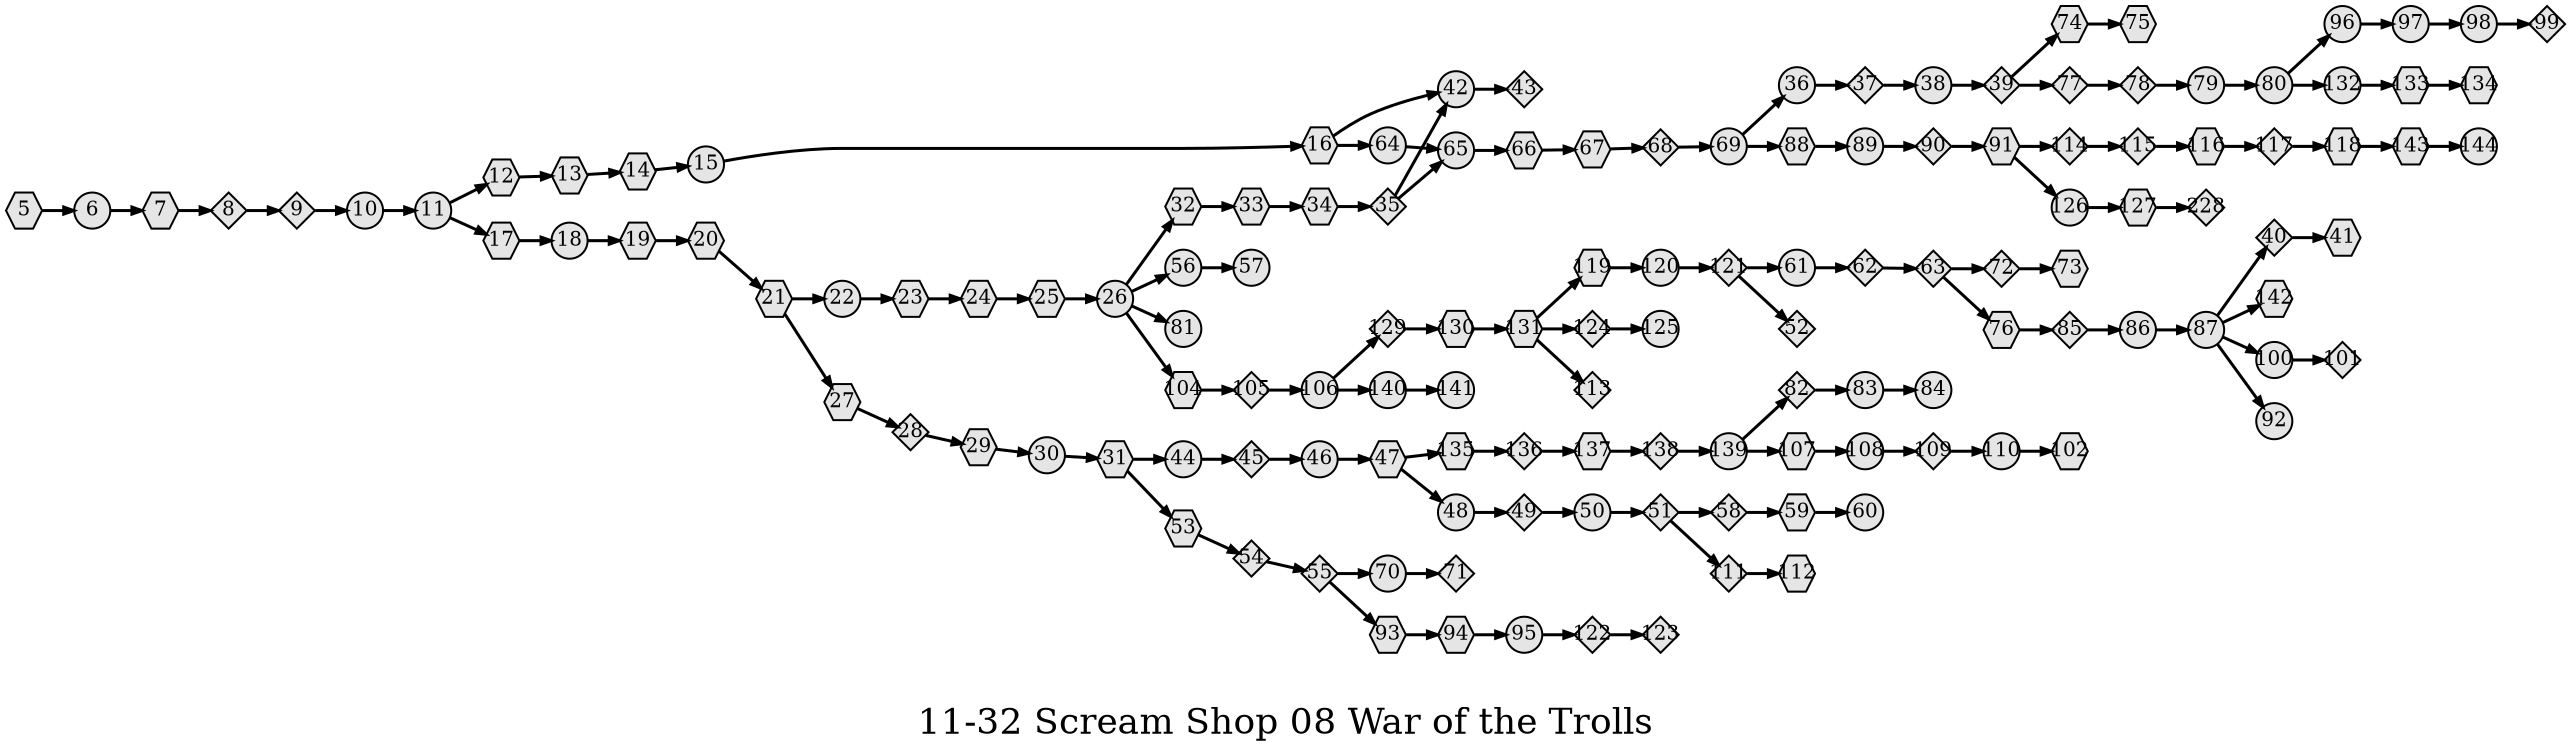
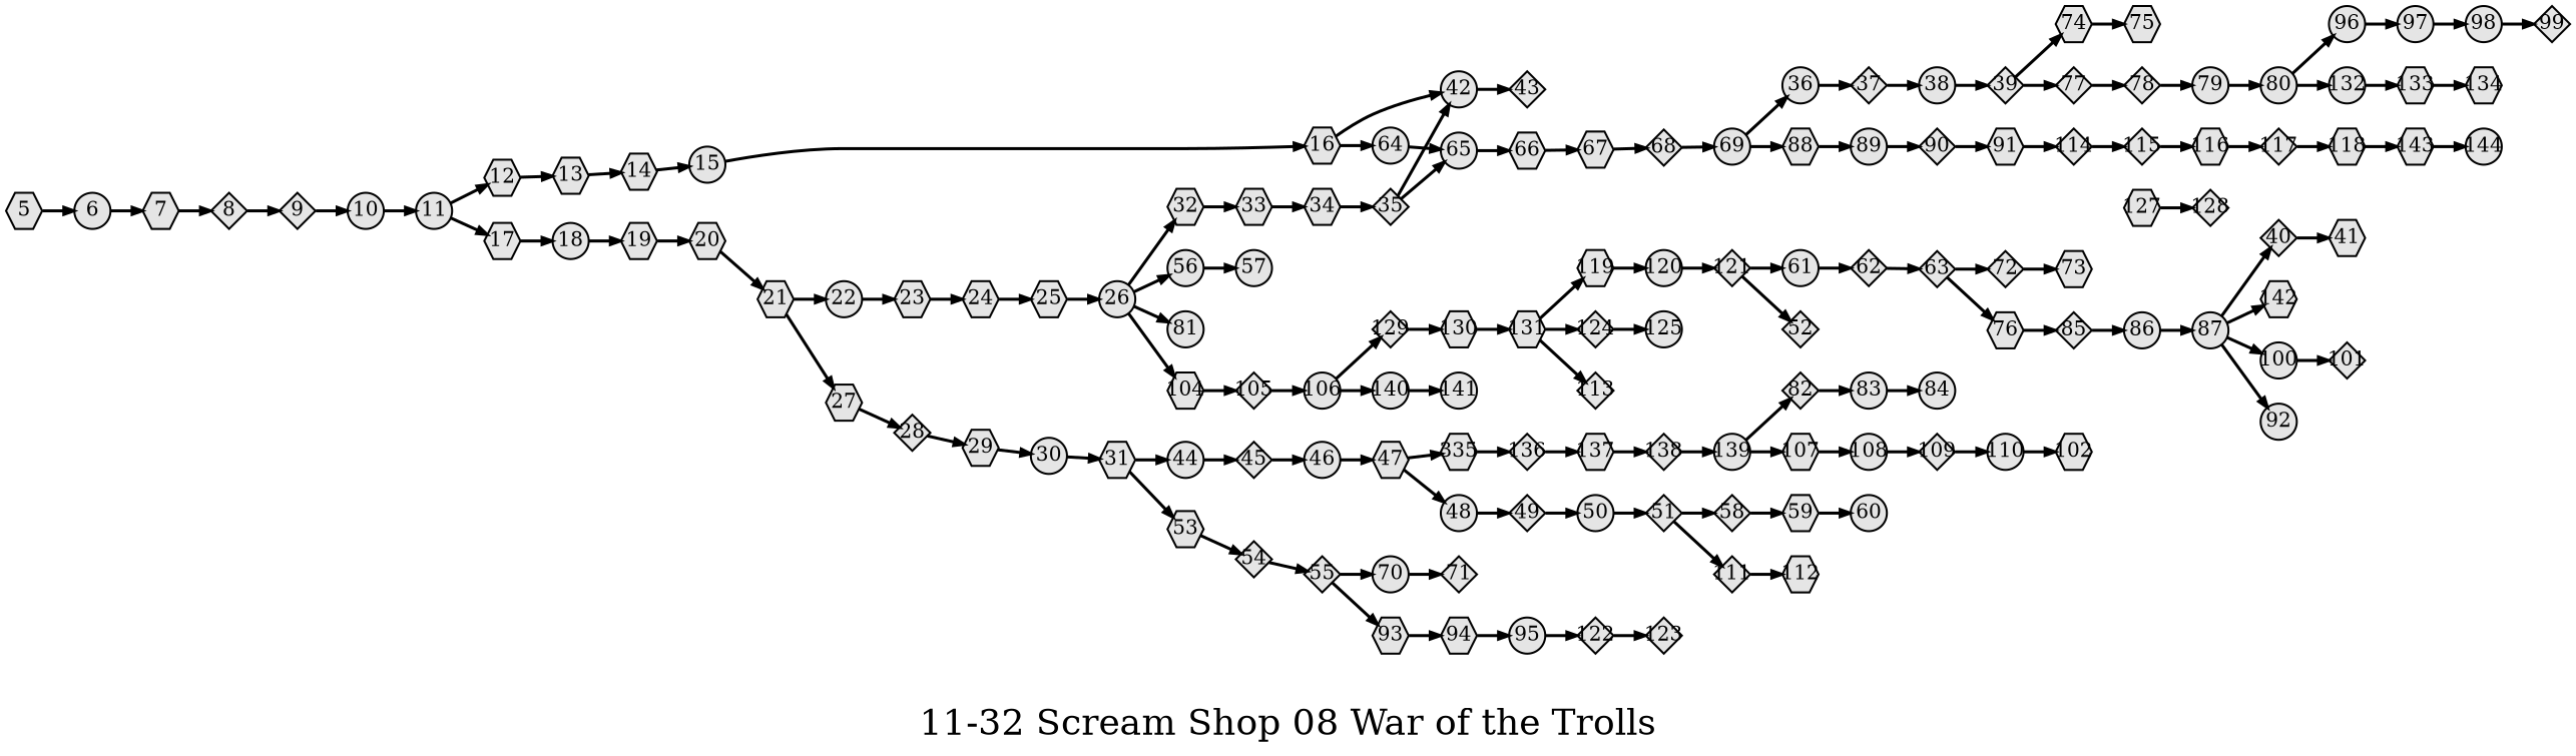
  digraph {
    fontsize=36
    label="11-32 Scream Shop 08 War of the Trolls"
    nodesep=0.35
    ordering=out
    rankdir=LR
    ranksep=0.45
    node [fillcolor=grey90 fixedsize=true fontsize=20 labelfloat=true margin="0,0" penwidth=2 regular=true shape=hexagon style=filled]
    edge [fontsize=12 labelfloat=true penwidth=3]
    6 [shape=circle]
    5
    7
    8 [shape=diamond]
    9 [shape=diamond]
    10 [shape=circle]
    11 [shape=circle]
    12
    17
    13
    18 [shape=circle]
    14
    19
    15 [shape=circle]
    16
    42 [shape=circle]
    64 [shape=circle]
    43 [shape=diamond]
    65 [shape=circle]
    66
    20
    21
    22 [shape=circle]
    27
    23
    28 [shape=diamond]
    24
    29
    25
    26 [shape=circle]
    32
    56 [shape=circle]
    81 [shape=circle]
    104
    33
    57 [shape=circle]
    105 [shape=diamond]
    34
    106 [shape=circle]
    30 [shape=circle]
    31
    44 [shape=circle]
    53
    45 [shape=diamond]
    54 [shape=diamond]
    46 [shape=circle]
    55 [shape=diamond]
    35 [shape=diamond]
    36 [shape=circle]
    37 [shape=diamond]
    38 [shape=circle]
    39 [shape=diamond]
    74
    77 [shape=diamond]
    75
    78 [shape=diamond]
    79 [shape=circle]
    40 [shape=diamond]
    41
    47
-   135
+   135 [label=335]
    48 [shape=circle]
    136 [shape=diamond]
    49 [shape=diamond]
    137
    50 [shape=circle]
    51 [shape=diamond]
    58 [shape=diamond]
    111 [shape=diamond]
    59
    112
    60 [shape=circle]
    70 [shape=circle]
    93
    71 [shape=diamond]
    94
    95 [shape=circle]
    61 [shape=circle]
    62 [shape=diamond]
    63 [shape=diamond]
    72 [shape=diamond]
    76
    73
    85 [shape=diamond]
    86 [shape=circle]
    67
    68 [shape=diamond]
    69 [shape=circle]
    88
    89 [shape=circle]
    90 [shape=diamond]
    87 [shape=circle]
    80 [shape=circle]
    96 [shape=circle]
    132 [shape=circle]
    97 [shape=circle]
    133
    98 [shape=circle]
    134
    82 [shape=diamond]
    83 [shape=circle]
    84 [shape=circle]
    142
    100 [shape=circle]
    92 [shape=circle]
    101 [shape=diamond]
    91
    114 [shape=diamond]
-   126 [shape=circle]
    115 [shape=diamond]
    127
    116
-   128 [shape=diamond label=228]
+   128 [shape=diamond]
    122 [shape=diamond]
    123 [shape=diamond]
    99 [shape=diamond]
    129 [shape=diamond]
    140 [shape=circle]
    130
    141 [shape=circle]
    131
    108 [shape=circle]
    107
    109 [shape=diamond]
    110 [shape=circle]
    102
    117 [shape=diamond]
    118
    143
    144 [shape=circle]
    120 [shape=circle]
    119
    121 [shape=diamond]
    52 [shape=diamond]
    124 [shape=diamond]
    125 [shape=circle]
    113 [shape=diamond]
    138 [shape=diamond]
    139 [shape=circle]
    6 -> 7
    5 -> 6
    7 -> 8
    8 -> 9
    9 -> 10
    10 -> 11
    11 -> 12
    11 -> 17
    12 -> 13
    17 -> 18
    13 -> 14
    18 -> 19
    14 -> 15
    19 -> 20
    15 -> 16
    16 -> 42
    16 -> 64
    42 -> 43
    64 -> 65
    65 -> 66
    66 -> 67
    20 -> 21
    21 -> 22
    21 -> 27
    22 -> 23
    27 -> 28
    23 -> 24
    28 -> 29
    24 -> 25
    29 -> 30
    25 -> 26
    26 -> 32
    26 -> 56
    26 -> 81
    26 -> 104
    32 -> 33
    56 -> 57
    104 -> 105
    33 -> 34
    105 -> 106
    34 -> 35
    106 -> 129
    106 -> 140
    30 -> 31
    31 -> 44
    31 -> 53
    44 -> 45
    53 -> 54
    45 -> 46
    54 -> 55
    46 -> 47
    55 -> 70
    55 -> 93
    35 -> 42
    35 -> 65
    36 -> 37
    37 -> 38
    38 -> 39
    39 -> 74
    39 -> 77
    74 -> 75
    77 -> 78
    78 -> 79
    79 -> 80
    40 -> 41
    47 -> 135
    47 -> 48
    135 -> 136
    48 -> 49
    136 -> 137
    49 -> 50
    137 -> 138
    50 -> 51
    51 -> 58
    51 -> 111
    58 -> 59
    111 -> 112
    59 -> 60
    70 -> 71
    93 -> 94
    94 -> 95
    95 -> 122
    61 -> 62
    62 -> 63
    63 -> 72
    63 -> 76
    72 -> 73
    76 -> 85
    85 -> 86
    86 -> 87
    67 -> 68
    68 -> 69
    69 -> 36
    69 -> 88
    88 -> 89
    89 -> 90
    90 -> 91
    87 -> 40
    87 -> 142
    87 -> 100
    87 -> 92
    80 -> 96
    80 -> 132
    96 -> 97
    132 -> 133
    97 -> 98
    133 -> 134
    98 -> 99
    82 -> 83
    83 -> 84
    100 -> 101
    91 -> 114
-   91 -> 126
    114 -> 115
-   126 -> 127
    115 -> 116
    127 -> 128
    116 -> 117
    122 -> 123
    129 -> 130
    140 -> 141
    130 -> 131
    131 -> 119
    131 -> 124
    131 -> 113
    108 -> 109
    107 -> 108
    109 -> 110
    110 -> 102
    117 -> 118
    118 -> 143
    143 -> 144
    120 -> 121
    119 -> 120
    121 -> 61
    121 -> 52
    124 -> 125
    138 -> 139
    139 -> 82
    139 -> 107
  }
